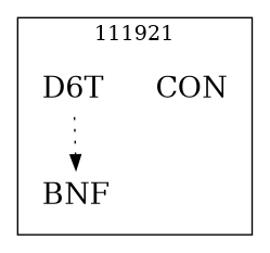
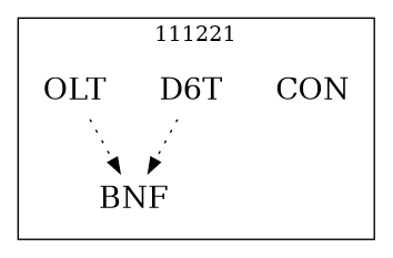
  strict digraph {
    node [fontsize=20 shape=plaintext]
    edge [style=dotted]
    n1 [label=CON]
    n2 [label=BNF]
    n3 [label=D6T]
+   n4 [label=OLT]
    subgraph cluster_1 {
-     label=111921
+     label=111221
      labeldoc=t
      n1
      n2
      n3
+     n4
    }
    n3 -> n2
+   n4 -> n2
  }
